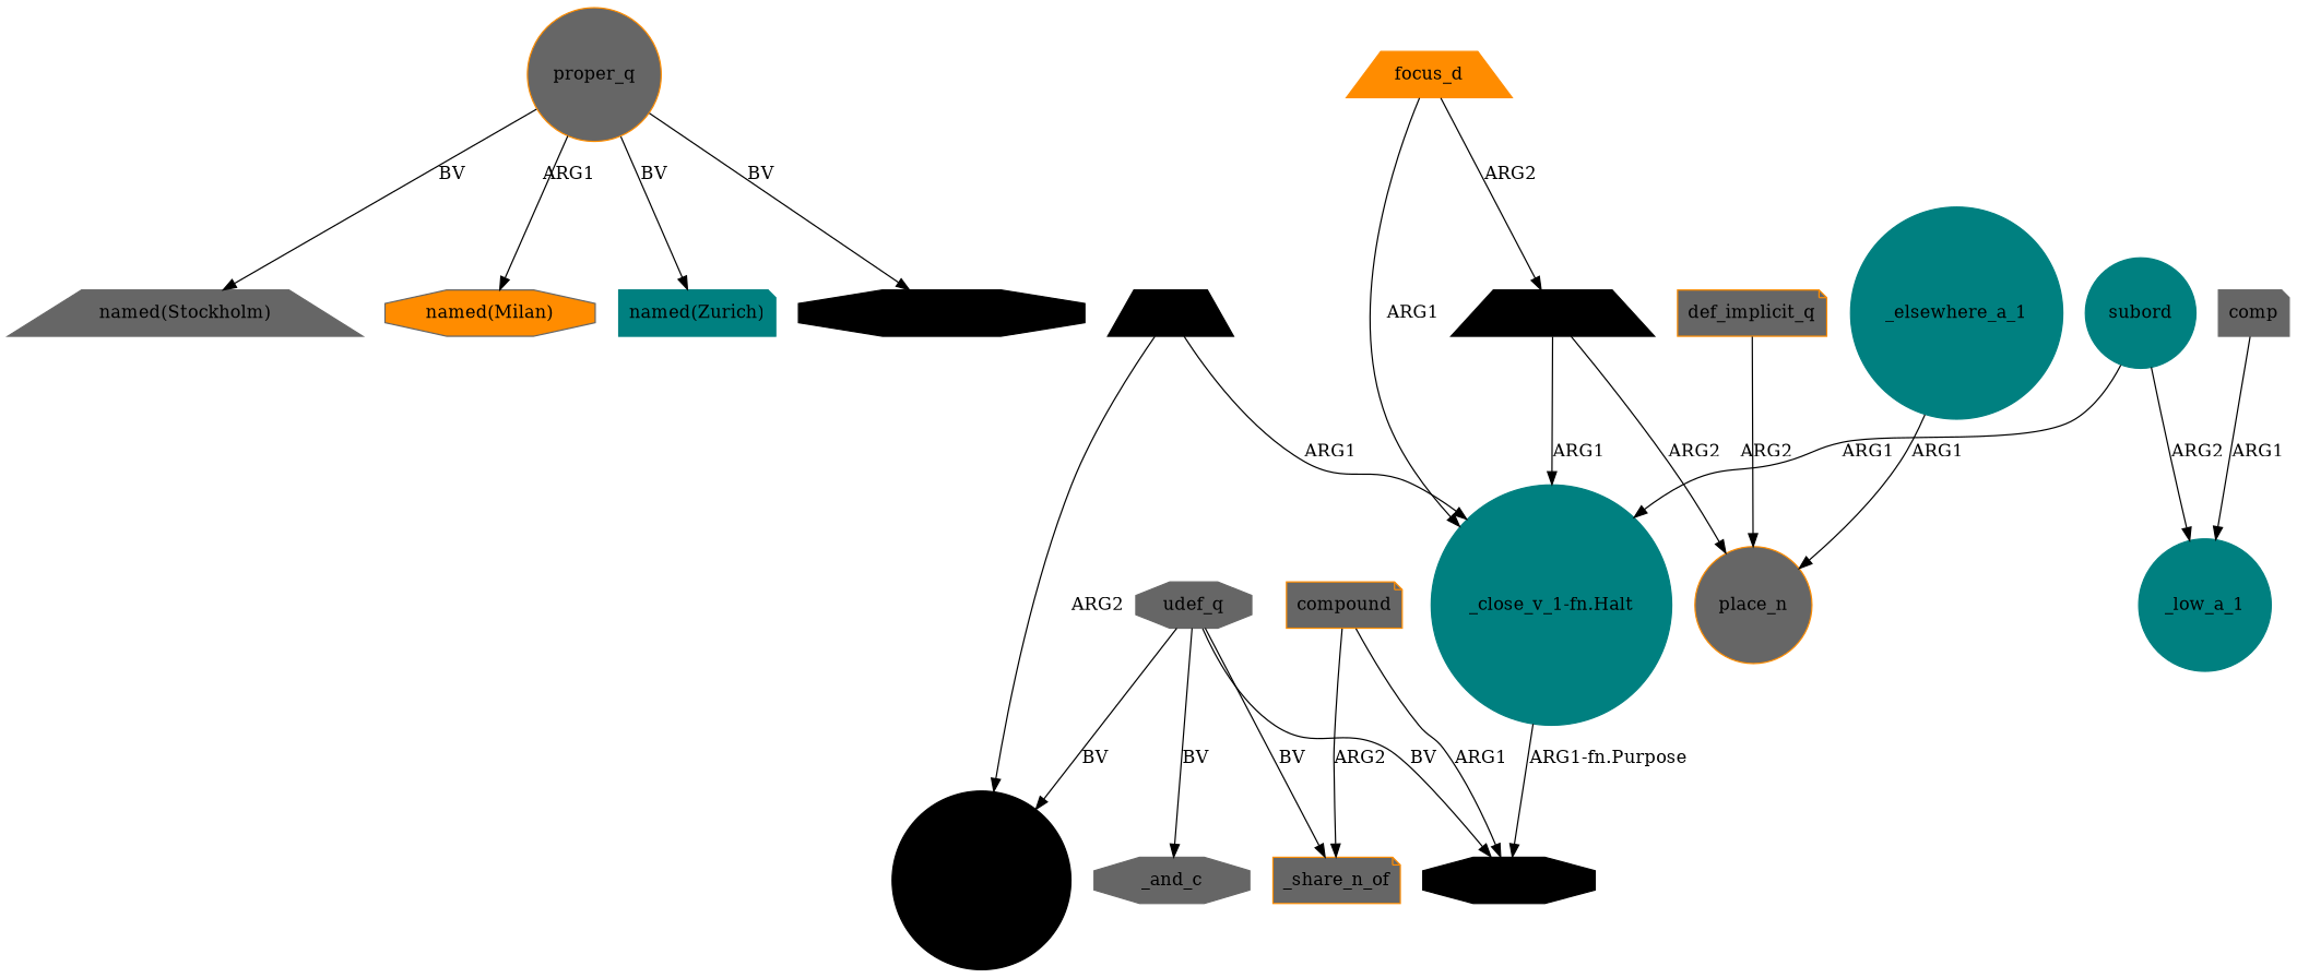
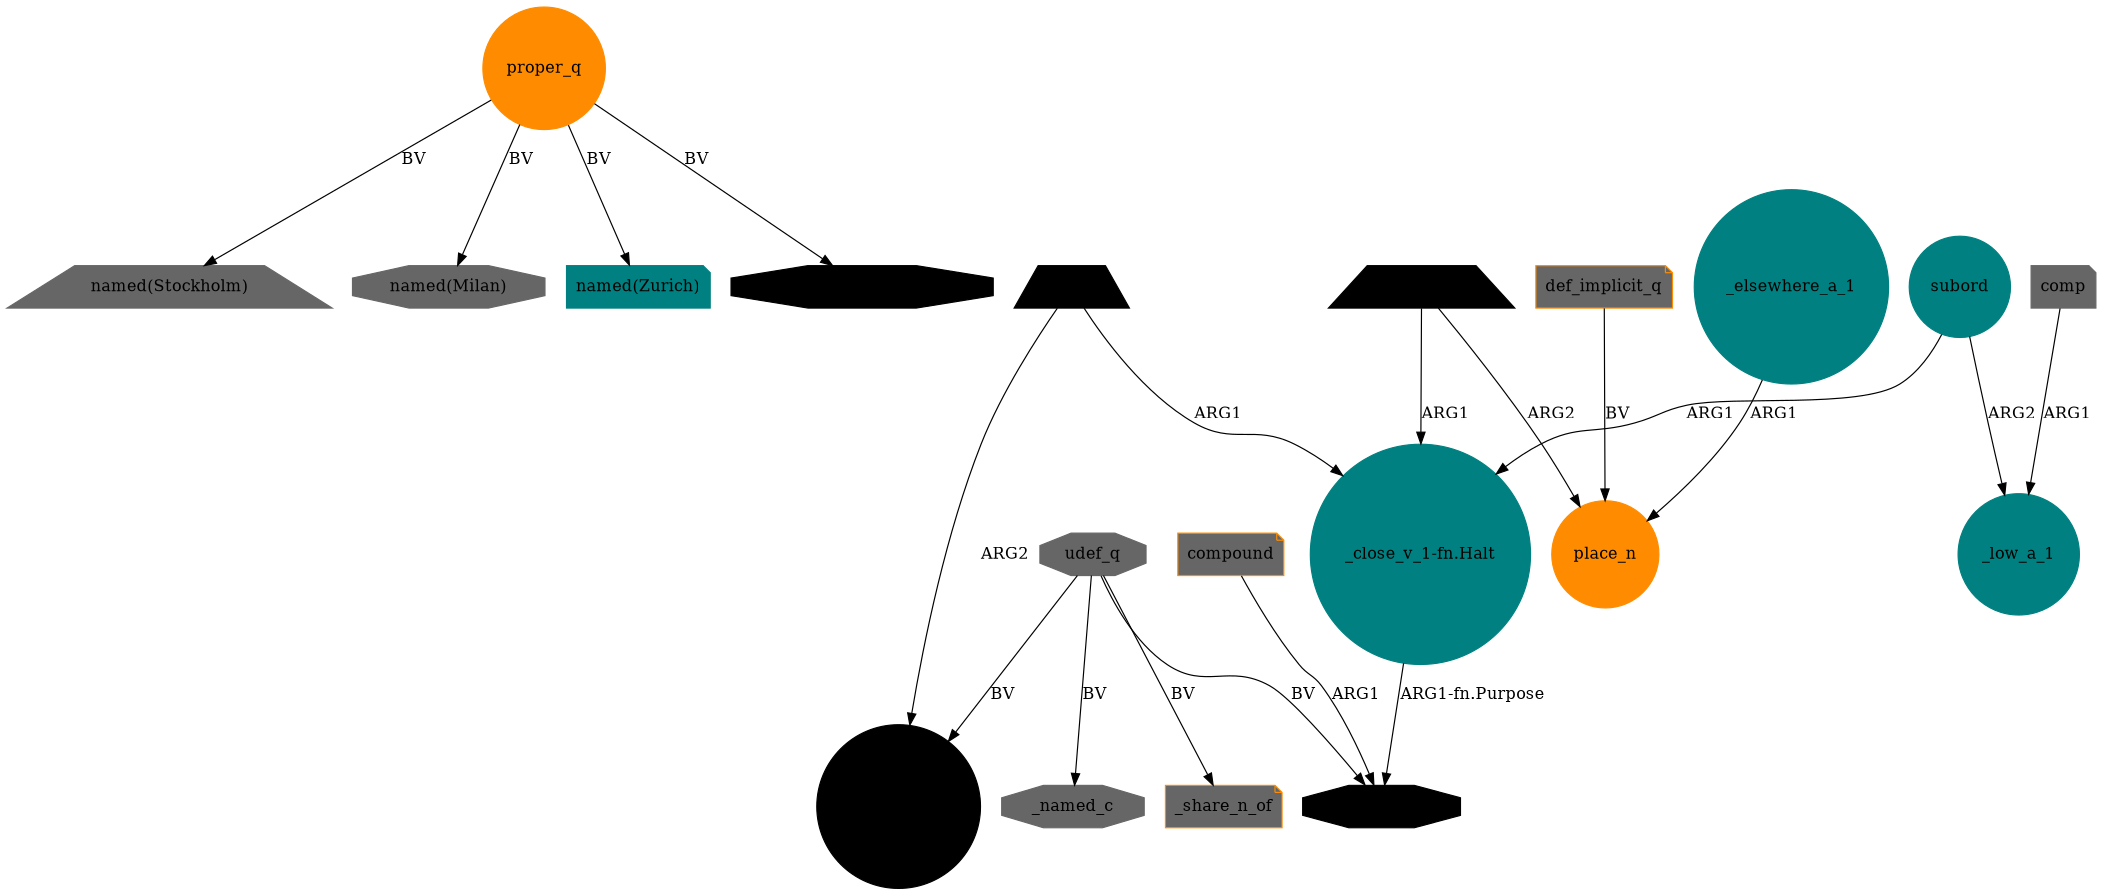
  digraph {
    node [color=darkorange shape=circle style=filled]
    "named(Stockholm)" [color=gray40 shape=trapezium]
-   proper_q [fillcolor=gray40]
-   "named(Milan)" [color=gray40 shape=octagon fillcolor=darkorange]
+   proper_q
+   "named(Milan)" [color=gray40 shape=octagon]
    "named(Zurich)" [color=teal shape=note]
    "named(Amsterdam)" [color=black shape=octagon]
-   focus_d [shape=trapezium]
    "_close_v_1-fn.Halt" [color=teal]
    loc_nonsp [color=black shape=trapezium]
    _price_n_of [color=black shape=octagon]
-   place_n [fillcolor=gray40]
+   place_n
    comp [color=gray40 shape=note]
    _low_a_1 [color=teal]
    def_implicit_q [fillcolor=gray40 shape=note]
    _in_p [color=black shape=trapezium]
    implicit_conj [color=black]
    udef_q [color=gray40 shape=octagon]
-   _and_c [color=gray40 shape=octagon]
+   _and_c [color=gray40 shape=octagon label=_named_c]
    _share_n_of [fillcolor=gray40 shape=note]
    _elsewhere_a_1 [color=teal]
    subord [color=teal]
    compound [fillcolor=gray40 shape=note]
    proper_q -> "named(Stockholm)" [label=BV]
-   proper_q -> "named(Milan)" [label=ARG1]
+   proper_q -> "named(Milan)" [label=BV]
    proper_q -> "named(Zurich)" [label=BV]
    proper_q -> "named(Amsterdam)" [label=BV]
-   focus_d -> "_close_v_1-fn.Halt" [label=ARG1]
-   focus_d -> loc_nonsp [label=ARG2]
    "_close_v_1-fn.Halt" -> _price_n_of [label="ARG1-fn.Purpose"]
    loc_nonsp -> "_close_v_1-fn.Halt" [label=ARG1]
    loc_nonsp -> place_n [label=ARG2]
    comp -> _low_a_1 [label=ARG1]
-   def_implicit_q -> place_n [label=ARG2]
+   def_implicit_q -> place_n [label=BV]
    _in_p -> "_close_v_1-fn.Halt" [label=ARG1]
    _in_p -> implicit_conj [label=ARG2]
    udef_q -> _price_n_of [label=BV]
    udef_q -> implicit_conj [label=BV]
    udef_q -> _and_c [label=BV]
    udef_q -> _share_n_of [label=BV]
    _elsewhere_a_1 -> place_n [label=ARG1]
    subord -> "_close_v_1-fn.Halt" [label=ARG1]
    subord -> _low_a_1 [label=ARG2]
    compound -> _price_n_of [label=ARG1]
-   compound -> _share_n_of [label=ARG2]
  }
